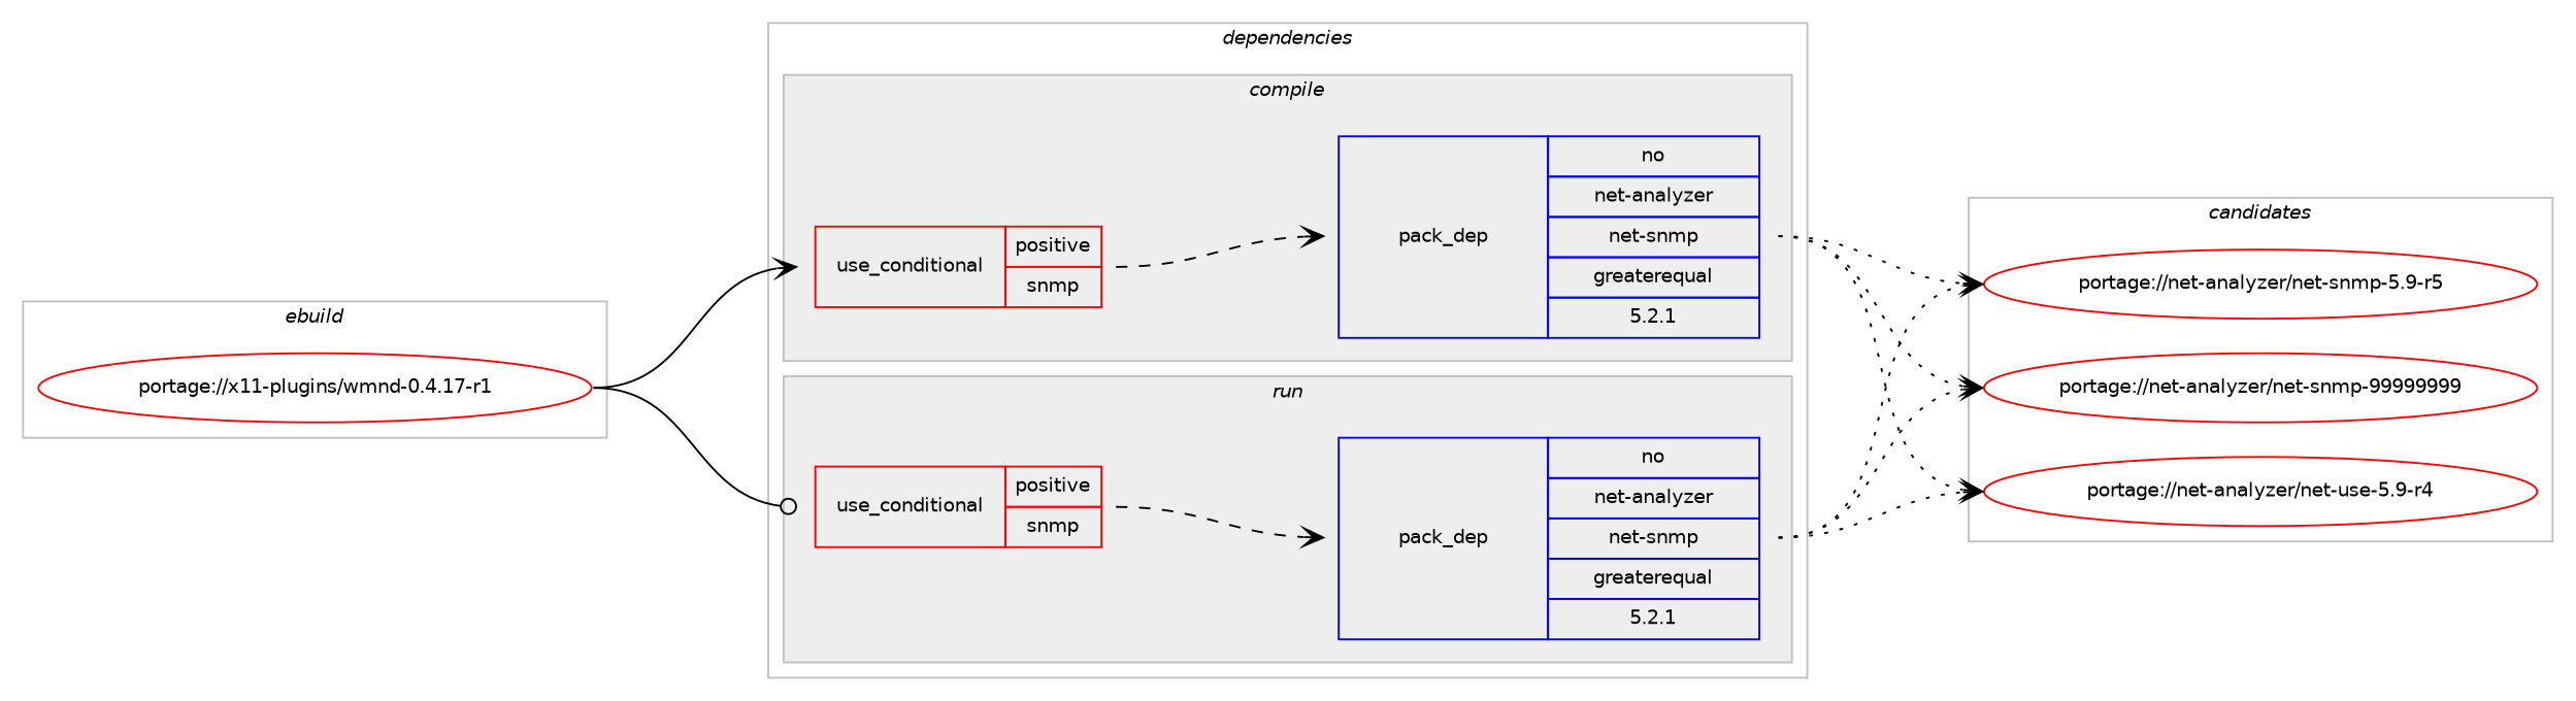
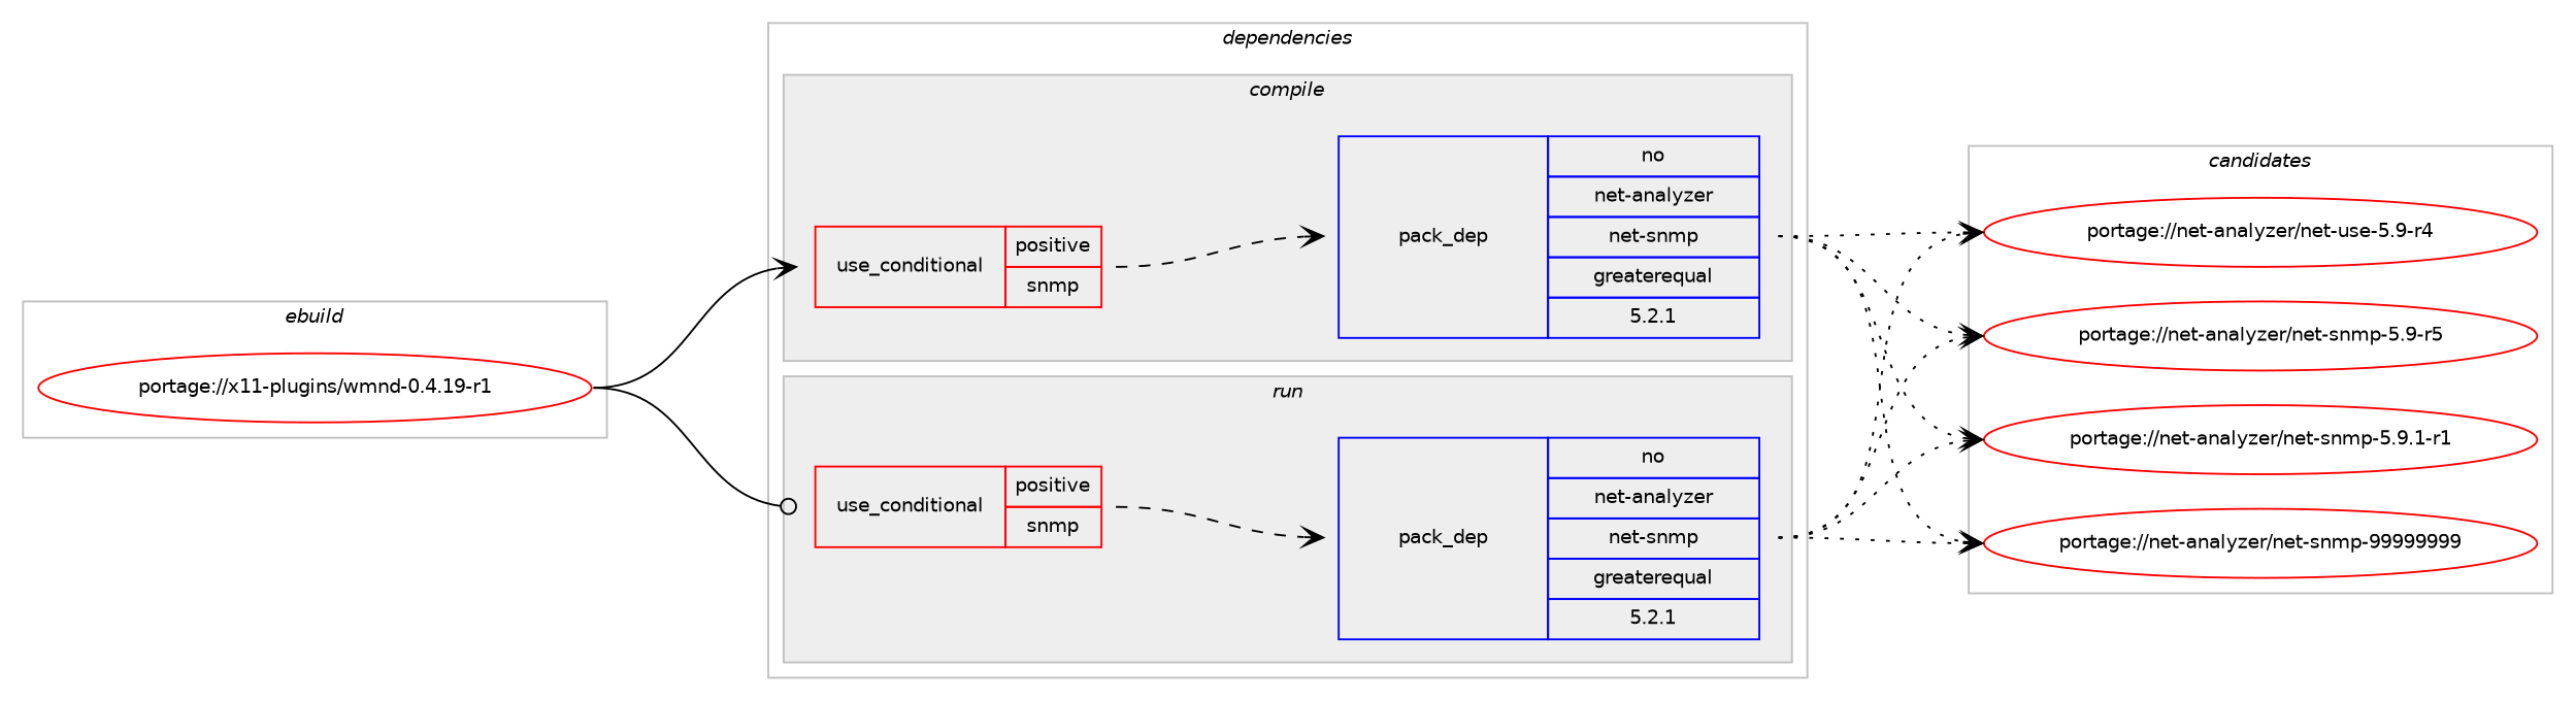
  digraph {
    compound=true
    concentrate=true
    fontname=Helvetica
    fontsize=10
    newrank=true
    rankdir=LR
    ranksep=1.5
    node [color=red fontname=Helvetica fontsize=10]
    edge [arrowhead=vee headport=w style=dotted tailport=e weight=100]
-   n1 [label="portage://x11-plugins/wmnd-0.4.17-r1" width=4]
+   n1 [label="portage://x11-plugins/wmnd-0.4.19-r1" width=4]
    n2 [color=blue label=<<TABLE BORDER="0" CELLBORDER="1" CELLSPACING="0" CELLPADDING="4" WIDTH="220"><TR><TD ROWSPAN="6" CELLPADDING="30">pack_dep</TD></TR><TR><TD WIDTH="110">no</TD></TR><TR><TD>net-analyzer</TD></TR><TR><TD>net-snmp</TD></TR><TR><TD>greaterequal</TD></TR><TR><TD>5.2.1</TD></TR></TABLE>> shape=none]
    n3 [label=<<TABLE BORDER="0" CELLBORDER="1" CELLSPACING="0" CELLPADDING="4"><TR><TD ROWSPAN="3" CELLPADDING="10">use_conditional</TD></TR><TR><TD>positive</TD></TR><TR><TD>snmp</TD></TR></TABLE>> shape=none]
    n4 [color=blue label=<<TABLE BORDER="0" CELLBORDER="1" CELLSPACING="0" CELLPADDING="4" WIDTH="220"><TR><TD ROWSPAN="6" CELLPADDING="30">pack_dep</TD></TR><TR><TD WIDTH="110">no</TD></TR><TR><TD>net-analyzer</TD></TR><TR><TD>net-snmp</TD></TR><TR><TD>greaterequal</TD></TR><TR><TD>5.2.1</TD></TR></TABLE>> shape=none]
    n5 [label=<<TABLE BORDER="0" CELLBORDER="1" CELLSPACING="0" CELLPADDING="4"><TR><TD ROWSPAN="3" CELLPADDING="10">use_conditional</TD></TR><TR><TD>positive</TD></TR><TR><TD>snmp</TD></TR></TABLE>> shape=none]
    n6 [label="portage://net-analyzer/net-use-5.9-r4" width=4]
    n7 [label="portage://net-analyzer/net-snmp-5.9-r5" width=4]
+   n8 [label="portage://net-analyzer/net-snmp-5.9.1-r1" width=4]
    n9 [label="portage://net-analyzer/net-snmp-99999999" width=4]
    subgraph cluster_1 {
      color=gray
      label=<<i>ebuild</i>>
      rank=same
      n1
    }
    subgraph cluster_2 {
      color=gray
      label=<<i>dependencies</i>>
      subgraph cluster_3 {
        color=gray
        fillcolor="#eeeeee"
        label=<<i>compile</i>>
        style=filled
        subgraph sub_4 {
          color=gray
          fillcolor="#eeeeee"
          label=<<i>compile</i>>
          style=filled
          n3
          subgraph sub_5 {
            color=gray
            fillcolor="#eeeeee"
            label=<<i>compile</i>>
            style=filled
            n2
          }
        }
      }
      subgraph cluster_6 {
        color=gray
        fillcolor="#eeeeee"
        label=<<i>compile and run</i>>
        style=filled
      }
      subgraph cluster_7 {
        color=gray
        fillcolor="#eeeeee"
        label=<<i>run</i>>
        style=filled
        subgraph sub_8 {
          color=gray
          fillcolor="#eeeeee"
          label=<<i>run</i>>
          style=filled
          n5
          subgraph sub_9 {
            color=gray
            fillcolor="#eeeeee"
            label=<<i>run</i>>
            style=filled
            n4
          }
        }
      }
    }
    subgraph cluster_10 {
      color=gray
      label=<<i>candidates</i>>
      rank=same
      subgraph sub_11 {
        color=black
        label=<<i>candidates</i>>
        nodesep=1
        rank=same
        n6
        n7
+       n8
        n9
      }
      subgraph sub_12 {
        color=black
        label=<<i>candidates</i>>
        nodesep=1
        rank=same
        n6
        n7
+       n8
        n9
      }
    }
    n1 -> n3 [style=solid weight=20]
    n1 -> n5 [arrowhead=odot style=solid weight=20]
    n2 -> n6
    n2 -> n7
+   n2 -> n8
    n2 -> n9
    n3 -> n2 [style=dashed weight=20]
    n4 -> n6
    n4 -> n7
+   n4 -> n8
    n4 -> n9
    n5 -> n4 [style=dashed weight=20]
  }
